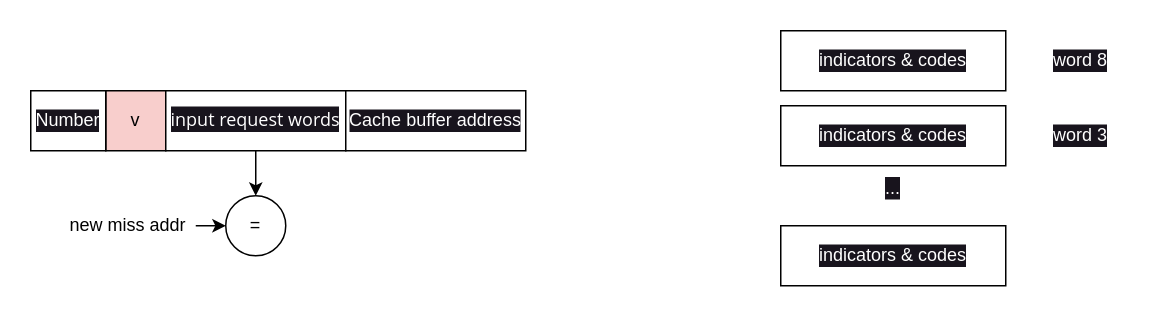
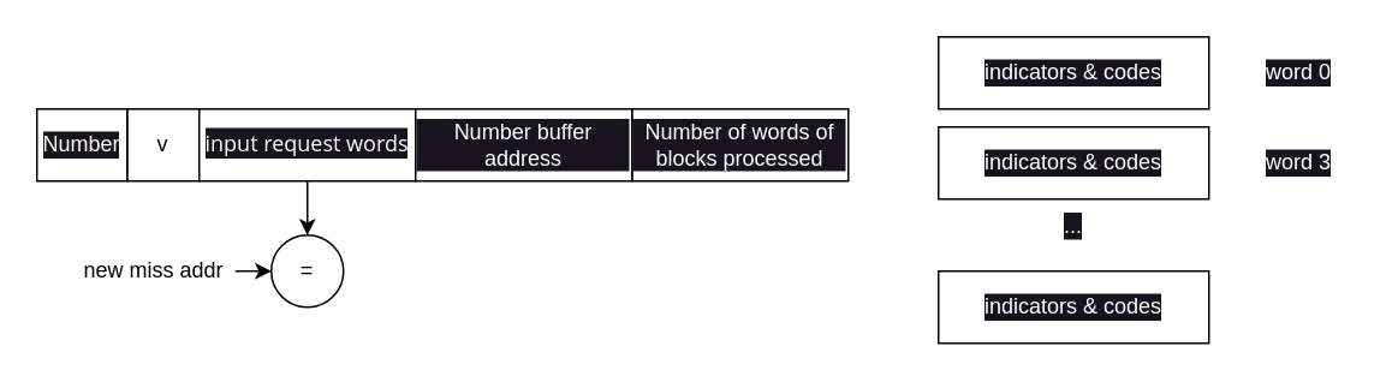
  <mxCell id="0" />
  <mxCell id="1" parent="0" />
- <mxCell id="2" value="v" style="rounded=0;whiteSpace=wrap;html=1;fillColor=#f8cecc;" vertex="1" parent="1"><mxGeometry x="70" y="60" width="40" height="40" as="geometry" /></mxCell>
+ <mxCell id="2" value="v" style="rounded=0;whiteSpace=wrap;html=1;" vertex="1" parent="1"><mxGeometry x="70" y="60" width="40" height="40" as="geometry" /></mxCell>
  <mxCell id="3" value="" style="edgeStyle=none;html=1;" edge="1" parent="1" source="4" target="5"><mxGeometry relative="1" as="geometry" /></mxCell>
  <mxCell id="4" value="&lt;span style=&quot;caret-color: rgb(51, 51, 51); font-family: &amp;quot;Open Sans&amp;quot;, &amp;quot;Clear Sans&amp;quot;, &amp;quot;Helvetica Neue&amp;quot;, Helvetica, Arial, &amp;quot;Segoe UI Emoji&amp;quot;, sans-serif; orphans: 4; text-align: left; background-color: rgb(24, 20, 29);&quot;&gt;&lt;font style=&quot;font-size: 12px;&quot; color=&quot;#ffffff&quot;&gt;input request words&lt;/font&gt;&lt;/span&gt;" style="rounded=0;whiteSpace=wrap;html=1;" vertex="1" parent="1"><mxGeometry x="110" y="60" width="120" height="40" as="geometry" /></mxCell>
  <mxCell id="5" value="=" style="ellipse;whiteSpace=wrap;html=1;aspect=fixed;" vertex="1" parent="1"><mxGeometry x="150" y="130" width="40" height="40" as="geometry" /></mxCell>
  <mxCell id="6" value="" style="edgeStyle=none;html=1;" edge="1" parent="1" source="7" target="5"><mxGeometry relative="1" as="geometry" /></mxCell>
  <mxCell id="7" value="new miss addr" style="text;html=1;strokeColor=none;fillColor=none;align=center;verticalAlign=middle;whiteSpace=wrap;rounded=0;" vertex="1" parent="1"><mxGeometry x="40" y="135" width="90" height="30" as="geometry" /></mxCell>
- <mxCell id="8" value="word 8" style="text;html=1;strokeColor=none;fillColor=none;align=center;verticalAlign=middle;whiteSpace=wrap;rounded=0;labelBackgroundColor=#18141d;fontColor=#FFFFFF;" vertex="1" parent="1"><mxGeometry x="690" y="25" width="60" height="30" as="geometry" /></mxCell>
+ <mxCell id="8" value="word 0" style="text;html=1;strokeColor=none;fillColor=none;align=center;verticalAlign=middle;whiteSpace=wrap;rounded=0;labelBackgroundColor=#18141d;fontColor=#FFFFFF;" vertex="1" parent="1"><mxGeometry x="690" y="25" width="60" height="30" as="geometry" /></mxCell>
  <mxCell id="9" value="&lt;div&gt;&lt;div&gt;indicators &amp;amp; codes&lt;/div&gt;&lt;/div&gt;" style="rounded=0;whiteSpace=wrap;html=1;labelBackgroundColor=#18141d;fontColor=#FFFFFF;" vertex="1" parent="1"><mxGeometry x="520" y="20" width="150" height="40" as="geometry" /></mxCell>
+ <mxCell id="10" value="&lt;div&gt;&lt;font style=&quot;font-size: 12px;&quot;&gt;Number of words of blocks processed&lt;/font&gt;&lt;/div&gt;" style="rounded=0;whiteSpace=wrap;html=1;labelBackgroundColor=#18141d;fontSize=9;fontColor=#FFFFFF;" vertex="1" parent="1"><mxGeometry x="350" y="60" width="120" height="40" as="geometry" /></mxCell>
  <mxCell id="11" value="&lt;div&gt;Number&lt;/div&gt;" style="rounded=0;whiteSpace=wrap;html=1;labelBackgroundColor=#18141d;fontSize=12;fontColor=#FFFFFF;" vertex="1" parent="1"><mxGeometry x="20" y="60" width="50" height="40" as="geometry" /></mxCell>
- <mxCell id="12" value="&lt;div&gt;Cache buffer address&lt;/div&gt;" style="rounded=0;whiteSpace=wrap;html=1;labelBackgroundColor=#18141d;fontSize=12;fontColor=#FFFFFF;" vertex="1" parent="1"><mxGeometry x="230" y="60" width="120" height="40" as="geometry" /></mxCell>
+ <mxCell id="12" value="&lt;div&gt;Number buffer address&lt;/div&gt;" style="rounded=0;whiteSpace=wrap;html=1;labelBackgroundColor=#18141d;fontSize=12;fontColor=#FFFFFF;" vertex="1" parent="1"><mxGeometry x="230" y="60" width="120" height="40" as="geometry" /></mxCell>
  <mxCell id="13" value="word 3" style="text;html=1;strokeColor=none;fillColor=none;align=center;verticalAlign=middle;whiteSpace=wrap;rounded=0;labelBackgroundColor=#18141d;fontColor=#FFFFFF;" vertex="1" parent="1"><mxGeometry x="690" y="75" width="60" height="30" as="geometry" /></mxCell>
  <mxCell id="14" value="&lt;div&gt;&lt;div&gt;indicators &amp;amp; codes&lt;/div&gt;&lt;/div&gt;" style="rounded=0;whiteSpace=wrap;html=1;labelBackgroundColor=#18141d;fontColor=#FFFFFF;" vertex="1" parent="1"><mxGeometry x="520" y="70" width="150" height="40" as="geometry" /></mxCell>
  <mxCell id="15" value="&lt;div&gt;&lt;div&gt;indicators &amp;amp; codes&lt;/div&gt;&lt;/div&gt;" style="rounded=0;whiteSpace=wrap;html=1;labelBackgroundColor=#18141d;fontColor=#FFFFFF;" vertex="1" parent="1"><mxGeometry x="520" y="150" width="150" height="40" as="geometry" /></mxCell>
  <mxCell id="16" value="..." style="text;html=1;strokeColor=none;fillColor=none;align=center;verticalAlign=middle;whiteSpace=wrap;rounded=0;labelBackgroundColor=#18141d;fontSize=12;fontColor=#FFFFFF;" vertex="1" parent="1"><mxGeometry x="565" y="110" width="60" height="30" as="geometry" /></mxCell>
